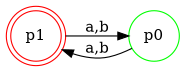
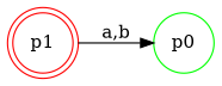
  digraph {
    rankdir=LR
    p1 [color=red shape=doublecircle]
    p0 [color=green shape=circle]
    p1 -> p0 [label="a,b"]
-   p0 -> p1 [label="a,b"]
  }
